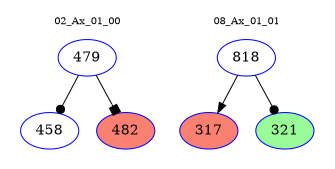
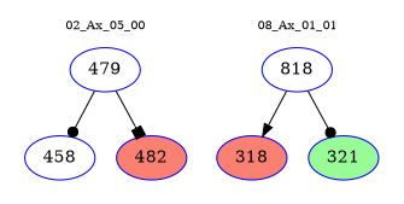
  digraph {
    node [color=blue fillcolor=white style=filled]
    edge [arrowhead=dot color=black]
    n1 [label=479]
    n2 [label=458]
    n3 [fillcolor=salmon label=482]
    n4 [label=818]
-   n5 [fillcolor=salmon label=317]
+   n5 [fillcolor=salmon label=318]
    n6 [fillcolor=palegreen label=321]
    subgraph cluster_1 {
      color=white
      fontsize=10
-     label="02_Ax_01_00"
+     label="02_Ax_05_00"
      n1
      n2
      n3
    }
    subgraph cluster_2 {
      color=white
      fontsize=10
      label="08_Ax_01_01"
      n4
      n5
      n6
    }
    n1 -> n2
    n1 -> n3 [arrowhead=box]
    n4 -> n5 [arrowhead=normal]
    n4 -> n6
  }
